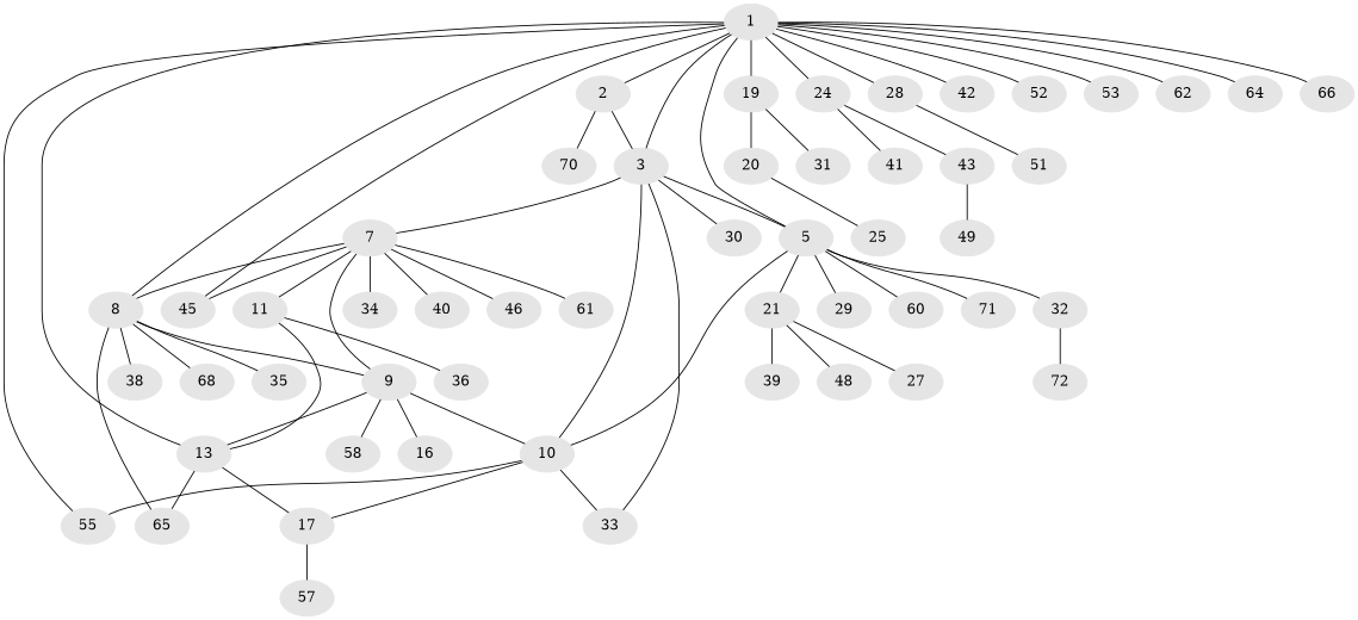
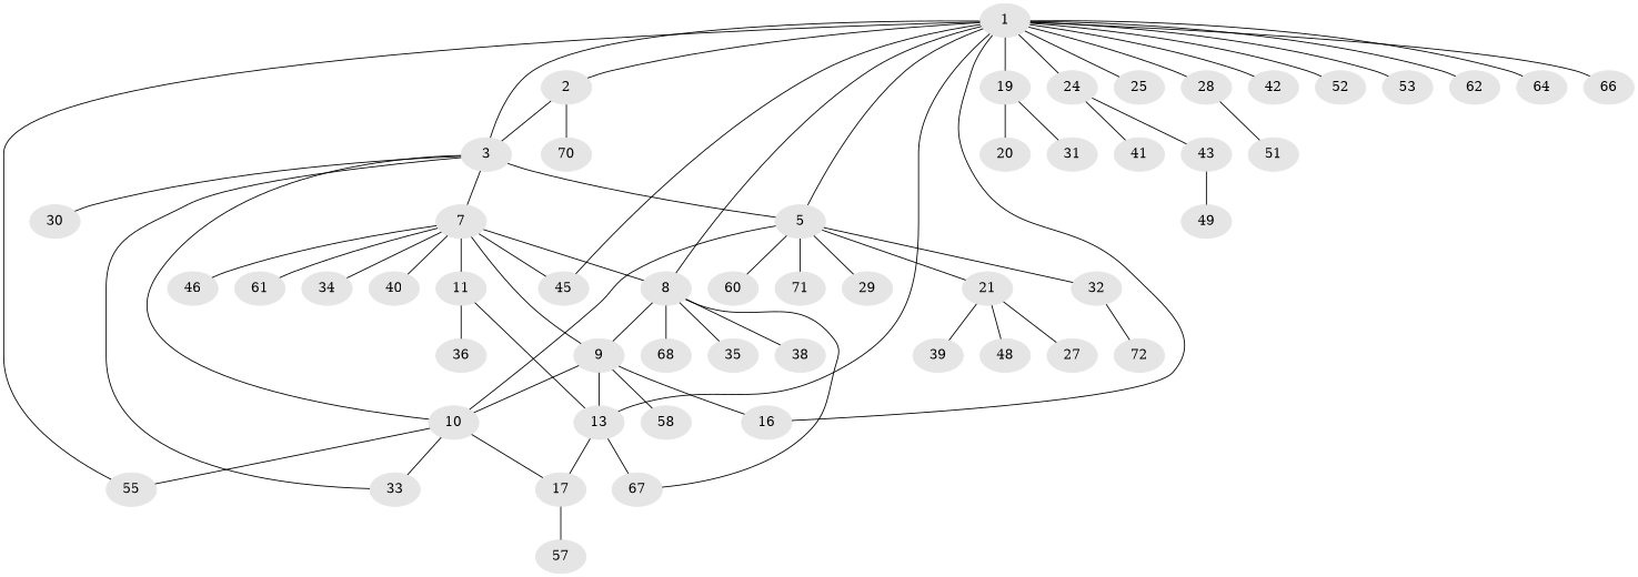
  graph {
    node [color=gray90 style=filled]
    1 [super="+15"]
    2 [super="+63"]
    3 [super="+4"]
    5 [super="+6"]
    8 [super="+23"]
    13 [super="+14"]
    16
    19 [super="+37"]
    24 [super="+47"]
    25
    28
    42 [super="+54"]
    45
    52
    53
    55
    62
    64
    66
    70
    7 [super="+67"]
    10 [super="+12"]
    30
    33
    21 [super="+22"]
    29
    32 [super="+50"]
    60
    71
    9 [super="+26"]
    35 [super="+59"]
    38
-   65
+   65 [label=67]
    68
    17 [super="+44"]
    20
    31
    41
    43
    51 [super="+69"]
    11 [super="+18"]
    34
    40
    46
    61
    27
    39 [super="+56"]
    48
    72
    58
    36
    57
    49
    1 -- 2
    1 -- 3
    1 -- 5
    1 -- 8
    1 -- 13 [weight=2]
+   1 -- 16
    1 -- 19
    1 -- 24
-   20 -- 25
+   1 -- 25
    1 -- 28
    1 -- 42
    1 -- 45
    1 -- 52
    1 -- 53
    1 -- 55
    1 -- 62
    1 -- 64
    1 -- 66
    2 -- 3
    2 -- 70
    3 -- 5 [weight=2]
    3 -- 7
    3 -- 10
    3 -- 30
    3 -- 33
    5 -- 10
    5 -- 21
    5 -- 29
    5 -- 32
    5 -- 60
    5 -- 71
    8 -- 9
    8 -- 35
    8 -- 38
    8 -- 65
    8 -- 68
    13 -- 65
    13 -- 17
    19 -- 20
    19 -- 31
    24 -- 41
    24 -- 43
    28 -- 51
    7 -- 8
    7 -- 45
    7 -- 9
    7 -- 11
    7 -- 34
    7 -- 40
    7 -- 46
    7 -- 61
    10 -- 55
    10 -- 33
    10 -- 17
    21 -- 27
    21 -- 39
    21 -- 48
    32 -- 72
    9 -- 13
    9 -- 16
    9 -- 10
    9 -- 58
    17 -- 57
    43 -- 49
    11 -- 13
    11 -- 36
  }
